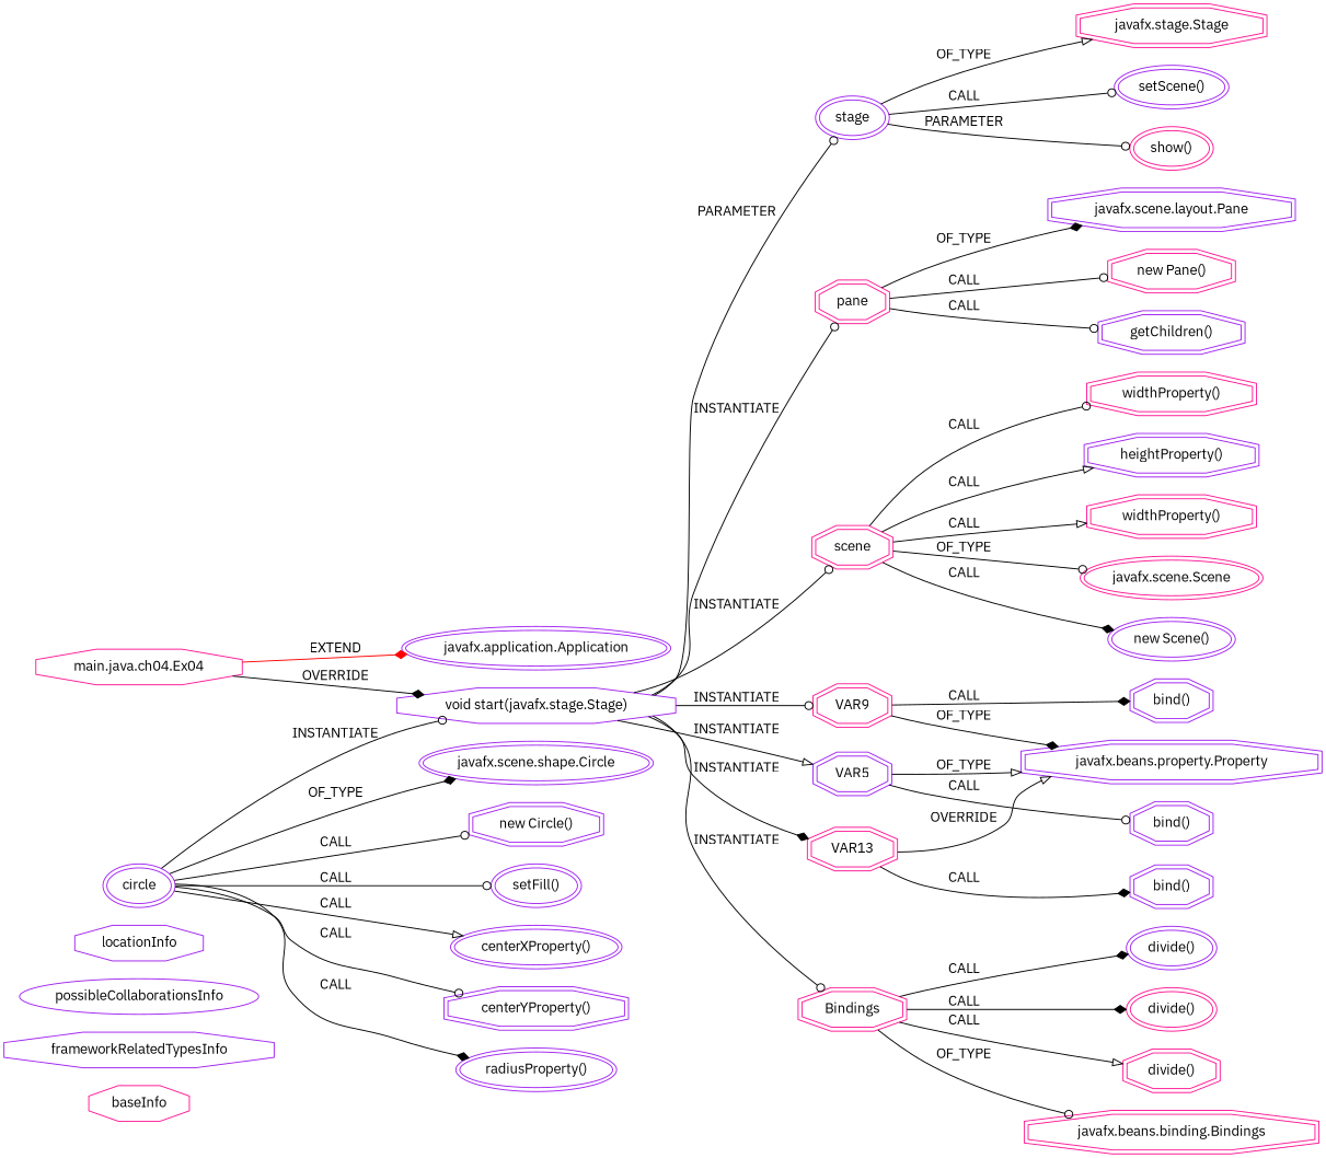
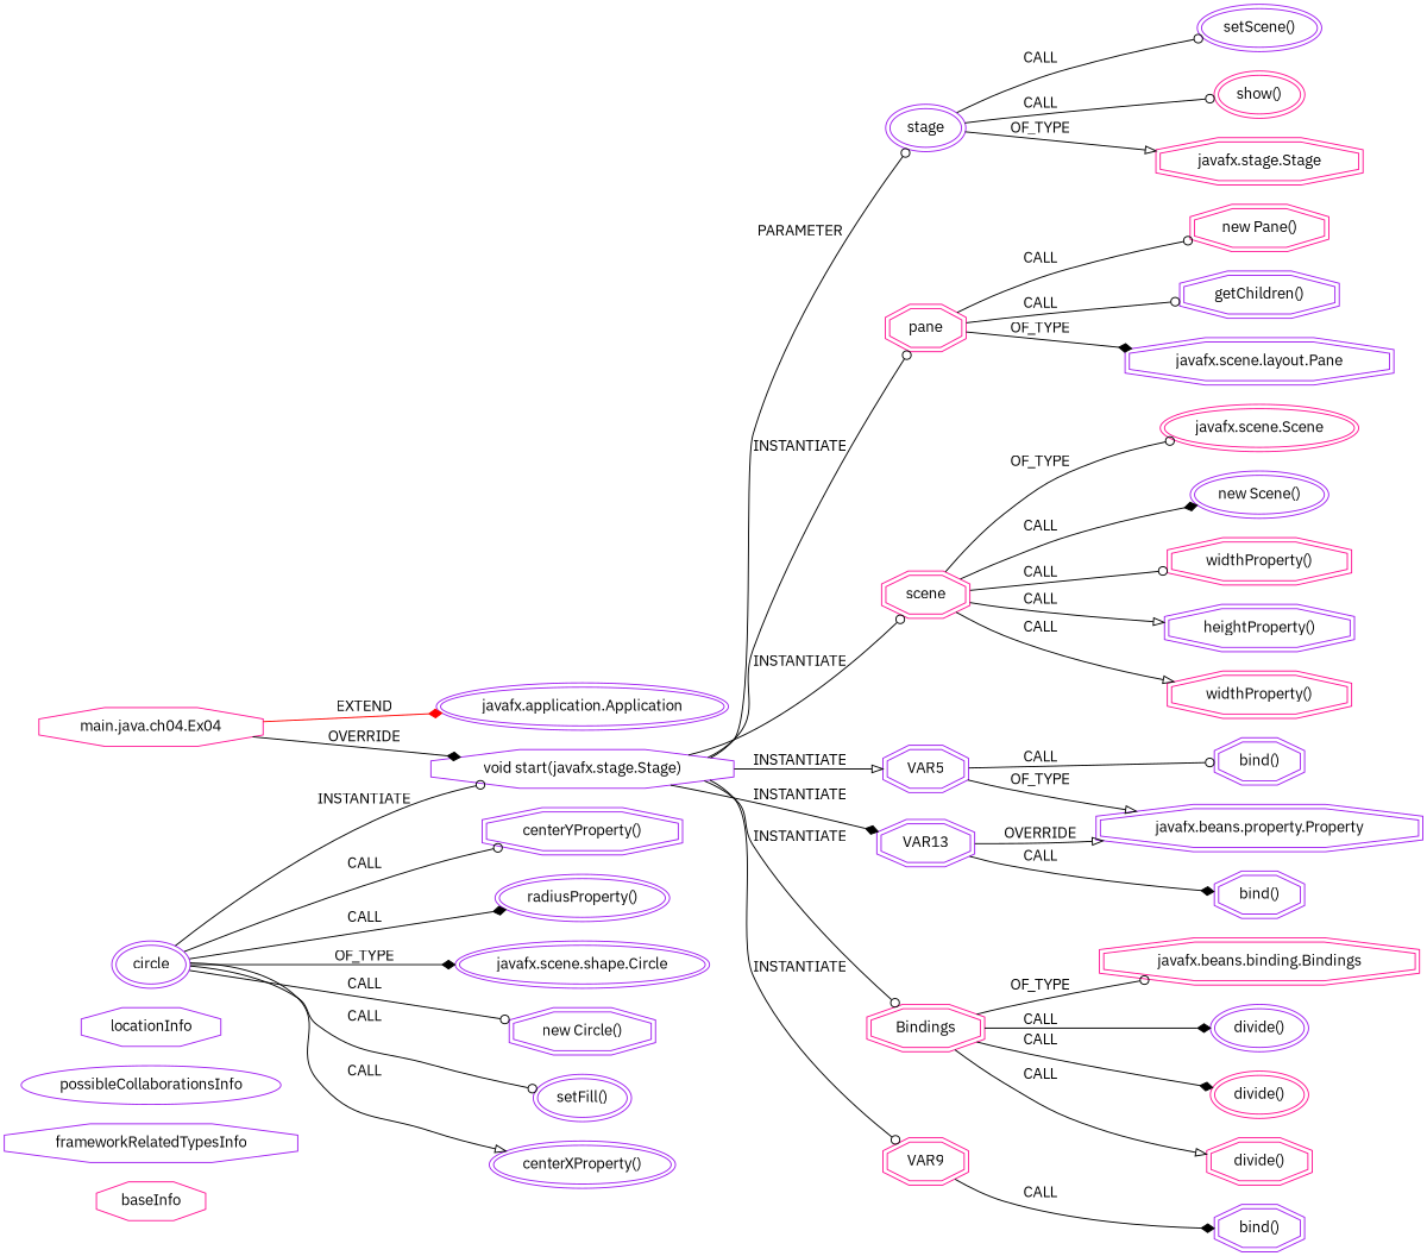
  digraph {
    fontname="IBM Plex Sans"
    rankdir=LR
    node [color=purple fontname="IBM Plex Sans" shape=octagon isFrameworkType=true vertexType=INSIDE_CALL peripheries=2]
    edge [arrowhead=odot fontname="IBM Plex Sans"]
    baseInfo [category=extension_graph color=deeppink graphId=4441 isAnonymous=false possibleRelation=false isFrameworkType="" vertexType="" peripheries=""]
    frameworkRelatedTypesInfo [0="javafx.application.Application" isFrameworkType="" vertexType="" peripheries=""]
    possibleCollaborationsInfo [shape=ellipse isFrameworkType="" vertexType="" peripheries=""]
    locationInfo [contextSignature=Ex04 filePath="/t-kensuke-Java8/Java8-master/src/main/java/ch04/Ex04.java" graphId=4441 projectName="t-kensuke-Java8" isFrameworkType="" vertexType="" peripheries=""]
    n5 [color=deeppink isFrameworkType=false label="main.java.ch04.Ex04" vertexType=ROOT_CLIENT_CLASS_DECLARATION peripheries=""]
    n6 [label="javafx.application.Application" shape=ellipse vertexType=FRAMEWORK_CLASS_TYPE]
    n7 [isFrameworkType=false label="void start(javafx.stage.Stage)" vertexType=OVERRIDING_METHOD_DECLARATION peripheries=""]
    n8 [label=stage shape=ellipse vertexType=PARAMETER_DECLARATION]
    n9 [color=deeppink label=pane vertexType=VARIABLE_EXPRESION]
    n10 [color=deeppink label=scene vertexType=VARIABLE_EXPRESION]
    n11 [label=VAR5 vertexType=VARIABLE_EXPRESION]
    n12 [color=deeppink label=Bindings vertexType=VARIABLE_EXPRESION]
    n13 [color=deeppink label=VAR9 vertexType=VARIABLE_EXPRESION]
-   n14 [color=deeppink label=VAR13 vertexType=VARIABLE_EXPRESION]
+   n14 [label=VAR13 vertexType=VARIABLE_EXPRESION]
    n15 [color=deeppink label="javafx.stage.Stage" vertexType=FRAMEWORK_CLASS_TYPE]
    n16 [label="setScene()" shape=ellipse]
    n17 [color=deeppink label="show()" shape=ellipse]
    n18 [label=circle shape=ellipse vertexType=VARIABLE_EXPRESION]
    n19 [label="javafx.scene.shape.Circle" shape=ellipse vertexType=FRAMEWORK_CLASS_TYPE]
    n20 [label="new Circle()" vertexType=CONSTRUCTOR_CALL]
    n21 [label="setFill()" shape=ellipse]
    n22 [label="centerXProperty()" shape=ellipse]
    n23 [label="centerYProperty()"]
    n24 [label="radiusProperty()" shape=ellipse]
    n25 [label="javafx.scene.layout.Pane" vertexType=FRAMEWORK_CLASS_TYPE]
    n26 [color=deeppink label="new Pane()" vertexType=CONSTRUCTOR_CALL]
    n27 [label="getChildren()"]
    n28 [color=deeppink label="javafx.scene.Scene" shape=ellipse vertexType=FRAMEWORK_CLASS_TYPE]
    n29 [label="new Scene()" shape=ellipse vertexType=CONSTRUCTOR_CALL]
    n30 [color=deeppink label="widthProperty()"]
    n31 [label="heightProperty()"]
    n32 [color=deeppink label="widthProperty()"]
    n33 [label="javafx.beans.property.Property" vertexType=FRAMEWORK_INTERFACE_TYPE]
    n34 [label="bind()"]
    n35 [color=deeppink label="javafx.beans.binding.Bindings" vertexType=FRAMEWORK_CLASS_TYPE]
    n36 [label="divide()" shape=ellipse]
    n37 [color=deeppink label="divide()" shape=ellipse]
    n38 [color=deeppink label="divide()"]
    n39 [label="bind()"]
    n40 [label="bind()"]
    n5 -> n6 [arrowhead=diamond color=red label=EXTEND]
    n5 -> n7 [arrowhead=diamond label=OVERRIDE]
    n7 -> n8 [label=PARAMETER]
    n7 -> n9 [label=INSTANTIATE]
    n7 -> n10 [label=INSTANTIATE]
    n7 -> n11 [arrowhead=onormal label=INSTANTIATE]
    n7 -> n12 [label=INSTANTIATE]
    n7 -> n13 [label=INSTANTIATE]
    n7 -> n14 [arrowhead=diamond label=INSTANTIATE]
    n8 -> n15 [arrowhead=onormal label=OF_TYPE]
    n8 -> n16 [label=CALL]
-   n8 -> n17 [label=PARAMETER]
+   n8 -> n17 [label=CALL]
    n9 -> n25 [arrowhead=diamond label=OF_TYPE]
    n9 -> n26 [label=CALL]
    n9 -> n27 [label=CALL]
    n10 -> n28 [label=OF_TYPE]
    n10 -> n29 [arrowhead=diamond label=CALL]
    n10 -> n30 [label=CALL]
    n10 -> n31 [arrowhead=onormal label=CALL]
    n10 -> n32 [arrowhead=onormal label=CALL]
    n11 -> n33 [arrowhead=onormal label=OF_TYPE]
    n11 -> n34 [label=CALL]
    n12 -> n35 [label=OF_TYPE]
    n12 -> n36 [arrowhead=diamond label=CALL]
    n12 -> n37 [arrowhead=diamond label=CALL]
    n12 -> n38 [arrowhead=onormal label=CALL]
-   n13 -> n33 [arrowhead=diamond label=OF_TYPE]
    n13 -> n39 [arrowhead=diamond label=CALL]
    n14 -> n33 [arrowhead=onormal label=OVERRIDE]
    n14 -> n40 [arrowhead=diamond label=CALL]
    n18 -> n7 [label=INSTANTIATE]
    n18 -> n19 [arrowhead=diamond label=OF_TYPE]
    n18 -> n20 [label=CALL]
    n18 -> n21 [label=CALL]
    n18 -> n22 [arrowhead=onormal label=CALL]
    n18 -> n23 [label=CALL]
    n18 -> n24 [arrowhead=diamond label=CALL]
  }
